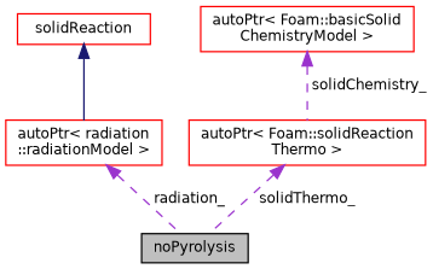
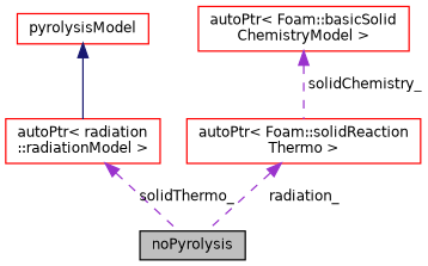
  digraph {
    rankdir=TB
    node [color=red fontname=Helvetica fontsize=10 shape=record]
    edge [color=darkorchid3 dir=back fontname=Helvetica fontsize=10 labelfontname=Helvetica labelfontsize=10 style=dashed]
    n1 [color=black fillcolor=grey75 fontcolor=black height=0.2 label=noPyrolysis style=filled width=0.4]
-   n2 [height=0.2 label=solidReaction width=0.4]
+   n2 [height=0.2 label=pyrolysisModel width=0.4]
    n3 [height=0.2 label="autoPtr\< radiation\l::radiationModel \>" width=0.4]
    n4 [height=0.2 label="autoPtr\< Foam::basicSolid\lChemistryModel \>" width=0.4]
    n5 [height=0.2 label="autoPtr\< Foam::solidReaction\lThermo \>" width=0.4]
    n2 -> n3 [color=midnightblue style=solid]
-   n3 -> n1 [label=" radiation_"]
+   n3 -> n1 [label=" solidThermo_"]
    n4 -> n5 [label=" solidChemistry_"]
-   n5 -> n1 [label=" solidThermo_"]
+   n5 -> n1 [label=" radiation_"]
  }
